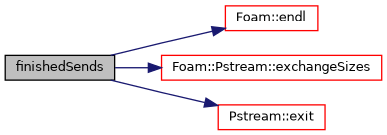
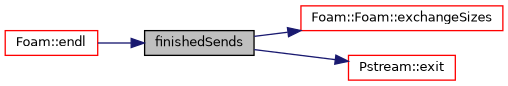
  digraph {
    rankdir=LR
    node [color=red fontname=Helvetica fontsize=10 shape=record]
    edge [color=midnightblue fontname=Helvetica fontsize=10 labelfontname=Helvetica labelfontsize=10 style=solid]
    n1 [color=black fillcolor=grey75 fontcolor=black height=0.2 label=finishedSends style=filled width=0.4]
    n2 [height=0.2 label="Foam::endl" width=0.4]
-   n3 [height=0.2 label="Foam::Pstream::exchangeSizes" width=0.4]
+   n3 [height=0.2 label="Foam::Foam::exchangeSizes" width=0.4]
    n4 [height=0.2 label="Pstream::exit" width=0.4]
-   n1 -> n2
+   n2 -> n1
    n1 -> n3
    n1 -> n4
  }
